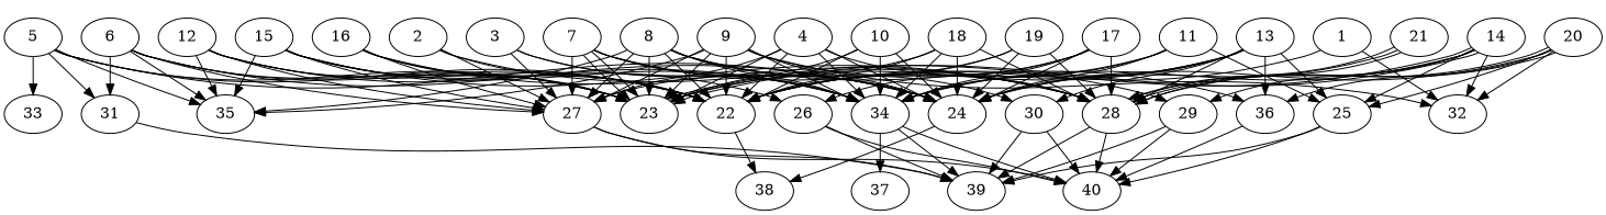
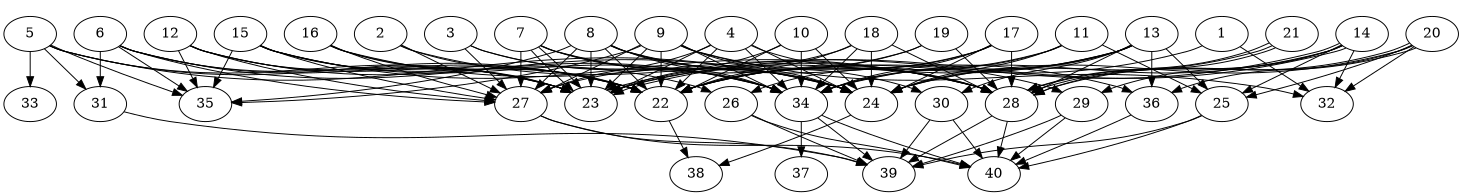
  digraph {
    node [alpha=0.12]
    1 [alpha=0.03 expect_size=75930585111499136]
    22 [expect_size=1390484443537912889344]
    32 [expect_size=91930837322875296]
    38 [alpha=0.07 expect_size=2928396918478574977024]
    2 [alpha=0.14 expect_size=10809760328443756544000]
    27 [alpha=0.07 expect_size=3579298829094545784832]
    28 [alpha=0.04 expect_size=162431455191445344]
    39 [alpha=0.03 expect_size=65681662550711184]
    40 [expect_size=8513383920816177]
    3 [alpha=0.08 expect_size=207282500025515200]
    24 [expect_size=275806663948367822848]
    34 [alpha=0.14 expect_size=14812351592137064]
    37 [alpha=0.20 expect_size=6024539577420684]
    4 [alpha=0.14 expect_size=5315511487478169]
    23 [expect_size=6895645300105630711808]
    5 [alpha=0.10 expect_size=123067945785742576]
    31 [alpha=0.01 expect_size=14343843809115242496000]
    33 [expect_size=364532800551060928]
    35 [alpha=0.19 expect_size=4946980916972092416]
    6 [alpha=0.01 expect_size=3276446731132695552]
    7 [alpha=0.18 expect_size=11134814274977792000000]
    29 [expect_size=851946664988327804928]
    8 [alpha=0.08 expect_size=3910071709371077120]
    30 [expect_size=16338429259822223327232]
    36 [alpha=0.18 expect_size=2485723411182789632]
    9 [alpha=0.13 expect_size=11549589174411524571136]
    10 [expect_size=69220240309399920]
    11 [alpha=0.03 expect_size=5887662781278419]
    25 [alpha=0.13 expect_size=13753337977346843475968]
    12 [alpha=0.17 expect_size=395394973567262208]
    13 [expect_size=301470964797994816]
    14 [alpha=0.19 expect_size=9068144443191592]
    15 [alpha=0.19 expect_size=19450310940250148]
    26 [alpha=0.20 expect_size=449860840813590592]
    16 [alpha=0.15 expect_size=1723078685129349632]
    17 [alpha=0.19 expect_size=2706190296212446380032]
    18 [alpha=0.15 expect_size=8726234487766952968192]
    19 [alpha=0.15 expect_size=64554782701938128]
    20 [alpha=0.18 expect_size=11204259448658031804416]
    21 [alpha=0.06 expect_size=18124878547883240]
    1 -> 22
    1 -> 32
    22 -> 38
    2 -> 22
    2 -> 27
    2 -> 28
    27 -> 39
    27 -> 40
    28 -> 39
    28 -> 40
    3 -> 27
    3 -> 24
    3 -> 34
    24 -> 38
    34 -> 39
    34 -> 40
    34 -> 37
    4 -> 22
    4 -> 27
    4 -> 28
    4 -> 24
    4 -> 34
    4 -> 23
    5 -> 22
    5 -> 24
    5 -> 23
    5 -> 31
    5 -> 33
    5 -> 35
    31 -> 39
    6 -> 22
    6 -> 27
    6 -> 24
    6 -> 23
    6 -> 31
    6 -> 35
    7 -> 27
    7 -> 24
    7 -> 34
    7 -> 23
    7 -> 23
    7 -> 29
    29 -> 39
    29 -> 40
    8 -> 22
    8 -> 27
    8 -> 24
    8 -> 34
    8 -> 23
    8 -> 35
    8 -> 30
    8 -> 36
    30 -> 39
    30 -> 40
    36 -> 40
    9 -> 22
    9 -> 32
    9 -> 27
    9 -> 28
    9 -> 24
    9 -> 34
    9 -> 23
    9 -> 35
    10 -> 22
    10 -> 24
    10 -> 34
    10 -> 23
    11 -> 22
    11 -> 24
    11 -> 34
    11 -> 25
    25 -> 39
    25 -> 40
    12 -> 22
    12 -> 27
    12 -> 34
    12 -> 23
    12 -> 35
    13 -> 22
    13 -> 28
    13 -> 24
    13 -> 34
    13 -> 23
    13 -> 30
    13 -> 36
    13 -> 25
    14 -> 32
    14 -> 28
    14 -> 34
    14 -> 23
    14 -> 23
    14 -> 29
    14 -> 25
    15 -> 27
    15 -> 28
    15 -> 34
    15 -> 23
    15 -> 35
    15 -> 26
    26 -> 39
    26 -> 40
    16 -> 22
    16 -> 27
    16 -> 28
    16 -> 23
    17 -> 22
    17 -> 28
    17 -> 24
    17 -> 34
    17 -> 26
    18 -> 22
    18 -> 27
    18 -> 28
    18 -> 24
    18 -> 34
    19 -> 22
    19 -> 28
-   19 -> 24
    19 -> 23
    20 -> 32
    20 -> 28
    20 -> 28
    20 -> 24
    20 -> 36
    20 -> 25
    21 -> 28
    21 -> 28
    21 -> 24
  }
